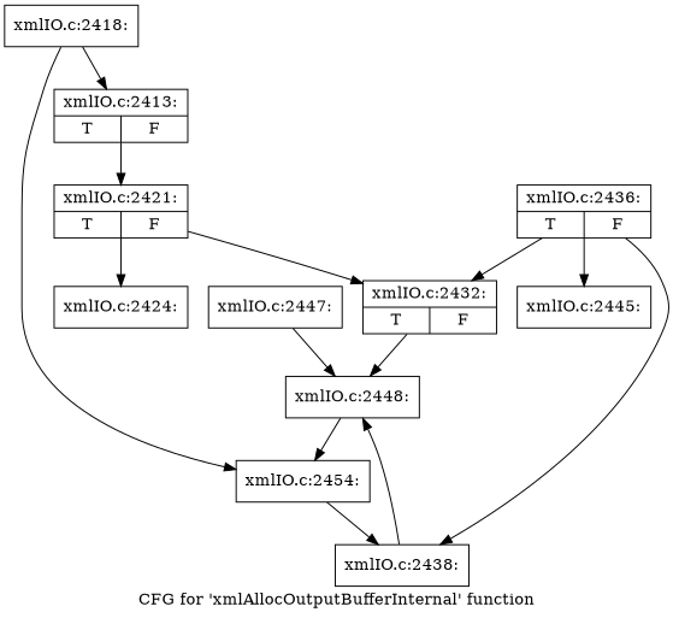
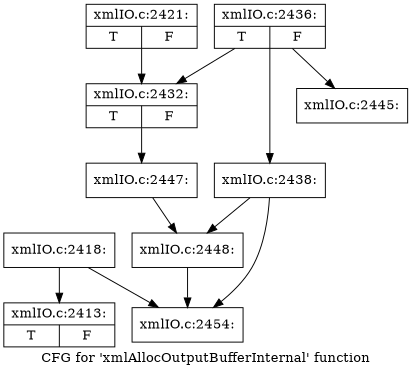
  digraph {
    label="CFG for 'xmlAllocOutputBufferInternal' function"
    node [shape=record]
    n1 [label="{xmlIO.c:2413:|{<s0>T|<s1>F}}"]
    n2 [label="{xmlIO.c:2421:|{<s0>T|<s1>F}}"]
    n3 [label="{xmlIO.c:2418:}"]
    n4 [label="{xmlIO.c:2454:}"]
-   n5 [label="{xmlIO.c:2424:}"]
    n6 [label="{xmlIO.c:2432:|{<s0>T|<s1>F}}"]
    n7 [label="{xmlIO.c:2447:}"]
    n8 [label="{xmlIO.c:2436:|{<s0>T|<s1>F}}"]
    n9 [label="{xmlIO.c:2438:}"]
    n10 [label="{xmlIO.c:2445:}"]
    n11 [label="{xmlIO.c:2448:}"]
-   n1 -> n2
-   n2 -> n5
    n2 -> n6
    n3 -> n1
    n3 -> n4
-   n6 -> n11
+   n6 -> n7
    n7 -> n11
    n8 -> n6
    n8 -> n9
    n8 -> n10
-   n4 -> n9
+   n9 -> n4
    n9 -> n11
    n11 -> n4
  }
